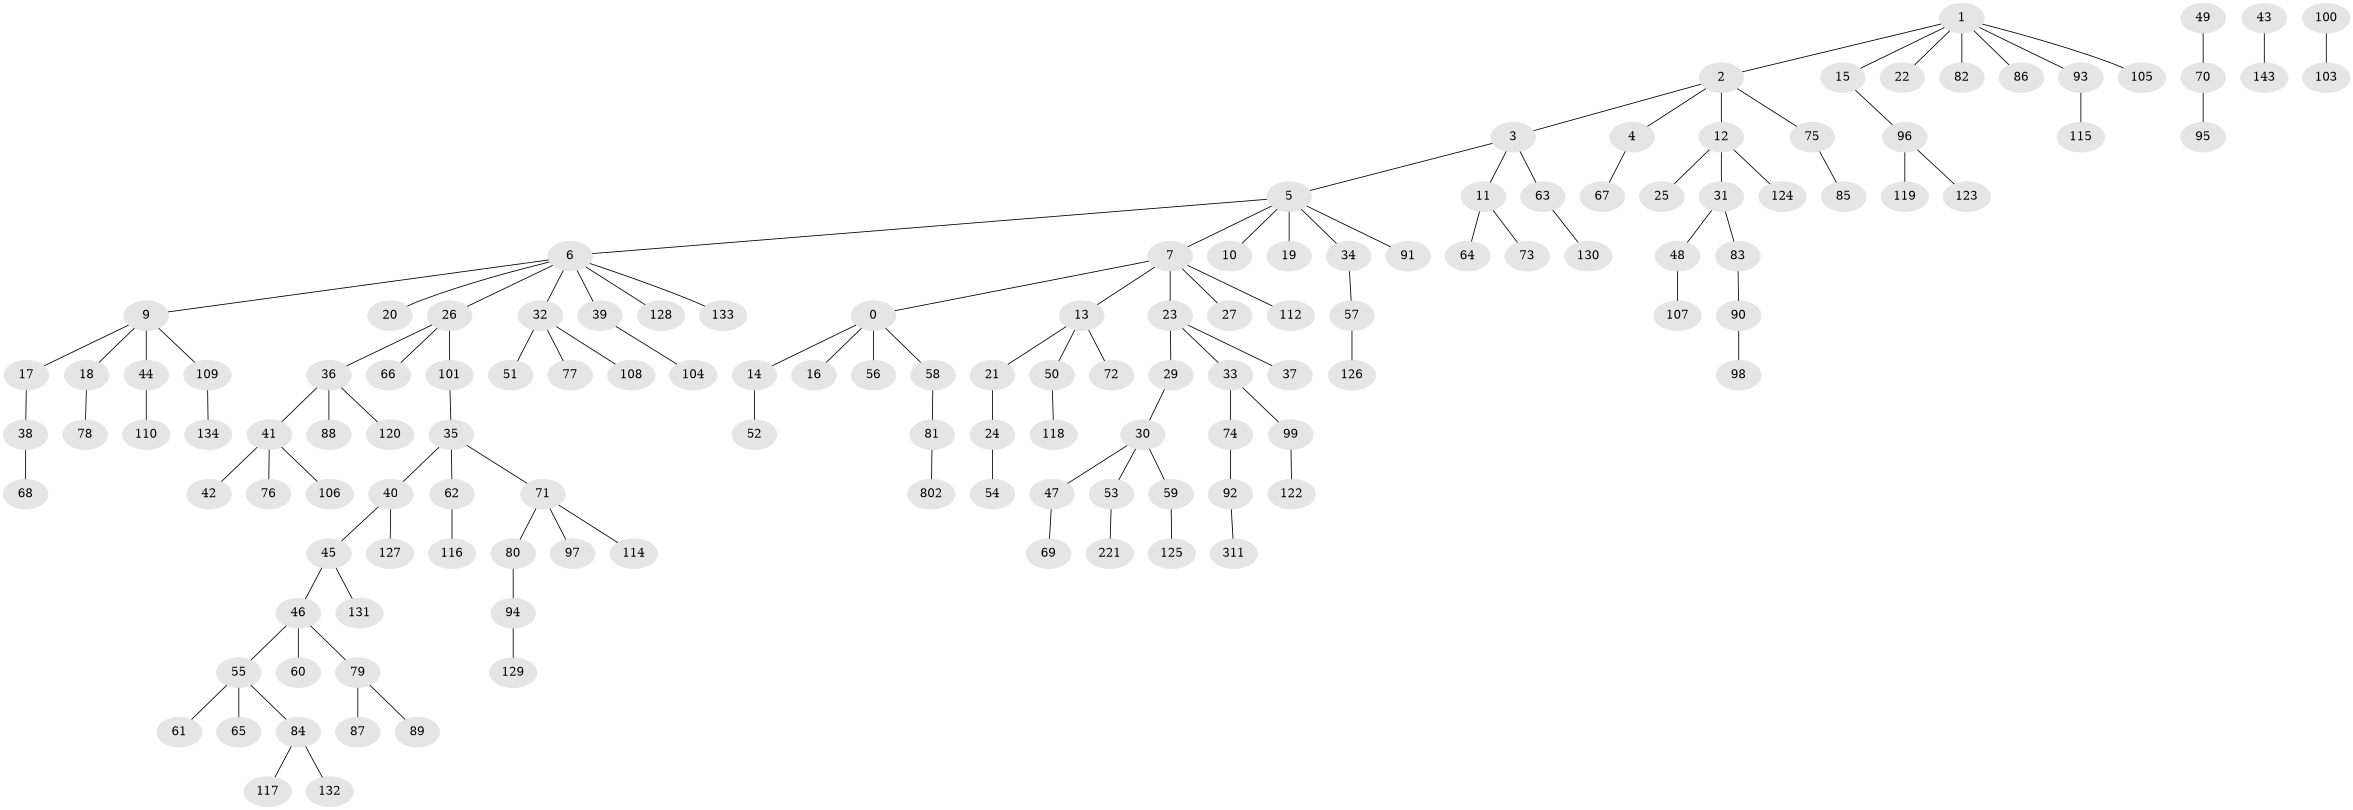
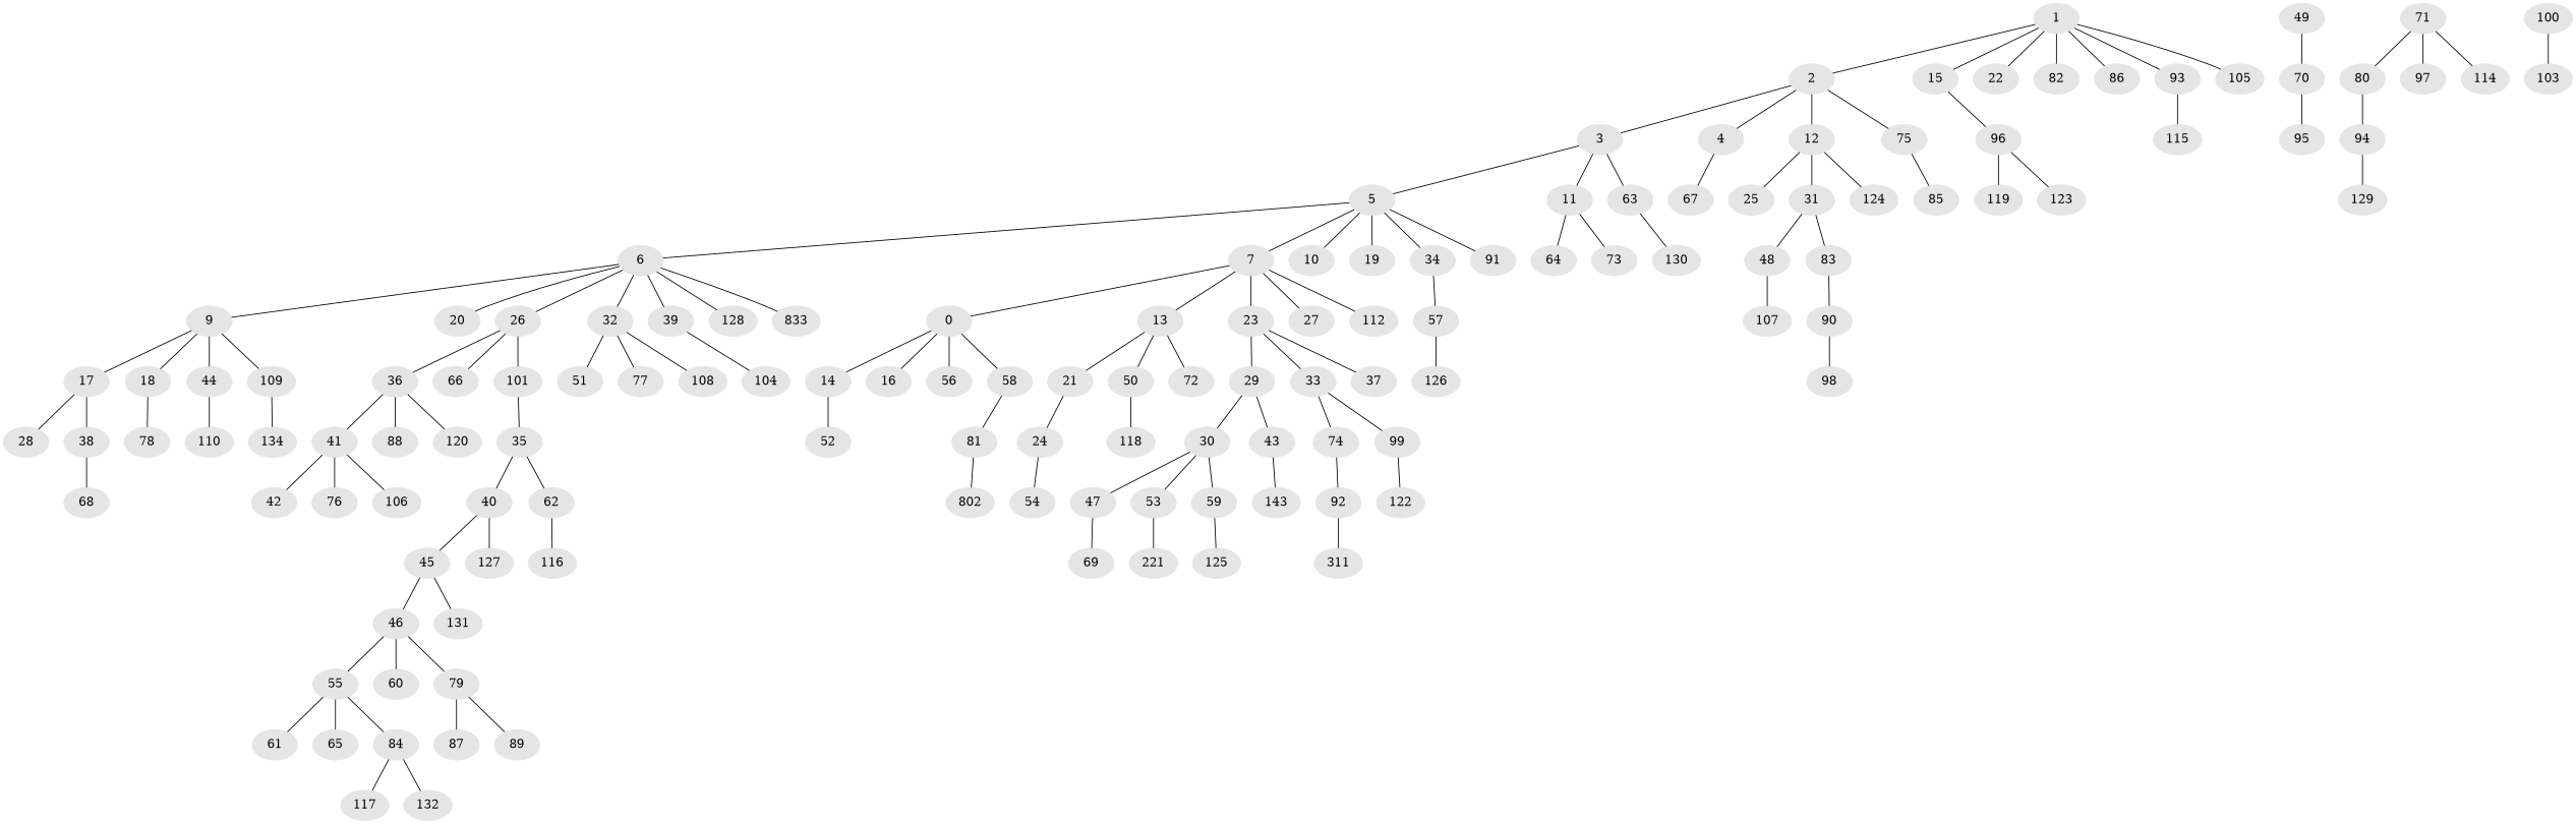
  graph {
    node [color=gray90 style=filled]
    1
    2
    15
    22
    82
    86
    93
    105
    3
    4
    12
    75
    96
    115
    5
    11
    63
    67
    25
    31
    124
    85
    6
    7
    10
    19
    34
    91
    64
    73
    130
    9
    20
    26
    32
    39
    128
-   133
+   133 [label=833]
    n39 [label=0]
    13
    23
    27
    112
    57
    49
    70
    17
    18
    44
    109
    36
    66
    101
    51
    77
    108
    104
    14
    16
    56
    58
    21
    50
    72
    29
    33
    37
    52
    81
+   28
    38
    78
    110
    134
    48
    83
    24
    118
    119
    123
    68
    54
    30
    43
    74
    99
    35
    40
    62
    71
    41
    88
    120
    47
    53
    59
    n97 [label=143]
    69
    n99 [label=221]
    125
    107
    90
    92
    122
    126
    45
    127
    116
    80
    97
    114
    42
    76
    106
    46
    131
    55
    60
    79
    61
    65
    84
    87
    89
    95
    117
    132
    n128 [label=802]
    94
    n130 [label=311]
    129
    98
    100
    103
    1 -- 2
    1 -- 15
    1 -- 22
    1 -- 82
    1 -- 86
    1 -- 93
    1 -- 105
    2 -- 3
    2 -- 4
    2 -- 12
    2 -- 75
    15 -- 96
    93 -- 115
    3 -- 5
    3 -- 11
    3 -- 63
    4 -- 67
    12 -- 25
    12 -- 31
    12 -- 124
    75 -- 85
    96 -- 119
    96 -- 123
    5 -- 6
    5 -- 7
    5 -- 10
    5 -- 19
    5 -- 34
    5 -- 91
    11 -- 64
    11 -- 73
    63 -- 130
    31 -- 48
    31 -- 83
    6 -- 9
    6 -- 20
    6 -- 26
    6 -- 32
    6 -- 39
    6 -- 128
    6 -- 133
    7 -- n39
    7 -- 13
    7 -- 23
    7 -- 27
    7 -- 112
    34 -- 57
    9 -- 17
    9 -- 18
    9 -- 44
    9 -- 109
    26 -- 36
    26 -- 66
    26 -- 101
    32 -- 51
    32 -- 77
    32 -- 108
    39 -- 104
    n39 -- 14
    n39 -- 16
    n39 -- 56
    n39 -- 58
    13 -- 21
    13 -- 50
    13 -- 72
    23 -- 29
    23 -- 33
    23 -- 37
    57 -- 126
    49 -- 70
    70 -- 95
+   17 -- 28
    17 -- 38
    18 -- 78
    44 -- 110
    109 -- 134
    36 -- 41
    36 -- 88
    36 -- 120
    101 -- 35
    14 -- 52
    58 -- 81
    21 -- 24
    50 -- 118
    29 -- 30
+   29 -- 43
    33 -- 74
    33 -- 99
    81 -- n128
    38 -- 68
    48 -- 107
    83 -- 90
    24 -- 54
    30 -- 47
    30 -- 53
    30 -- 59
    43 -- n97
    74 -- 92
    99 -- 122
    35 -- 40
    35 -- 62
-   35 -- 71
    40 -- 45
    40 -- 127
    62 -- 116
    71 -- 80
    71 -- 97
    71 -- 114
    41 -- 42
    41 -- 76
    41 -- 106
    47 -- 69
    53 -- n99
    59 -- 125
    90 -- 98
    92 -- n130
    45 -- 46
    45 -- 131
    80 -- 94
    46 -- 55
    46 -- 60
    46 -- 79
    55 -- 61
    55 -- 65
    55 -- 84
    79 -- 87
    79 -- 89
    84 -- 117
    84 -- 132
    94 -- 129
    100 -- 103
  }
